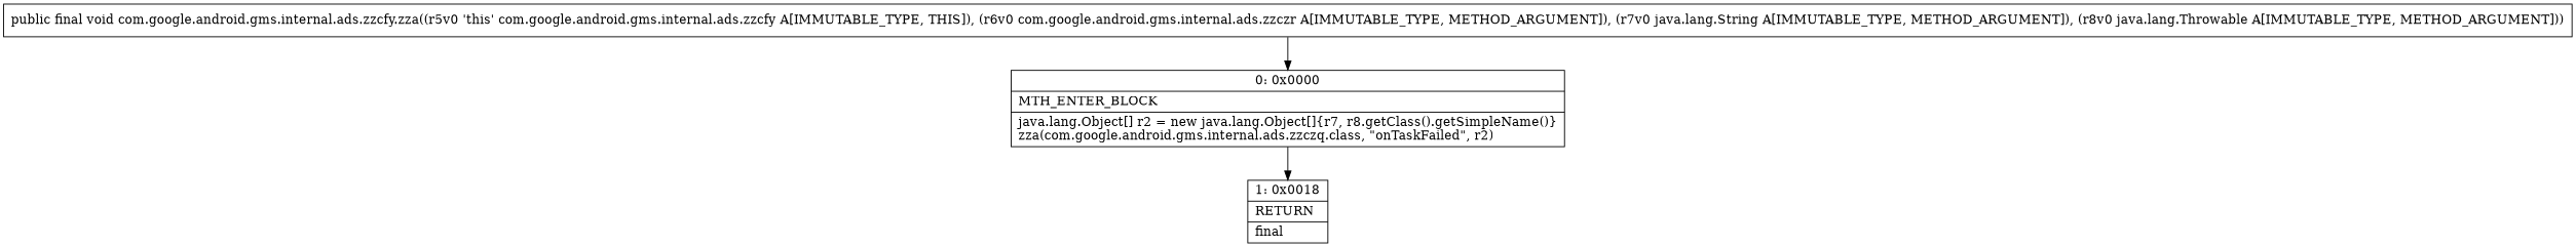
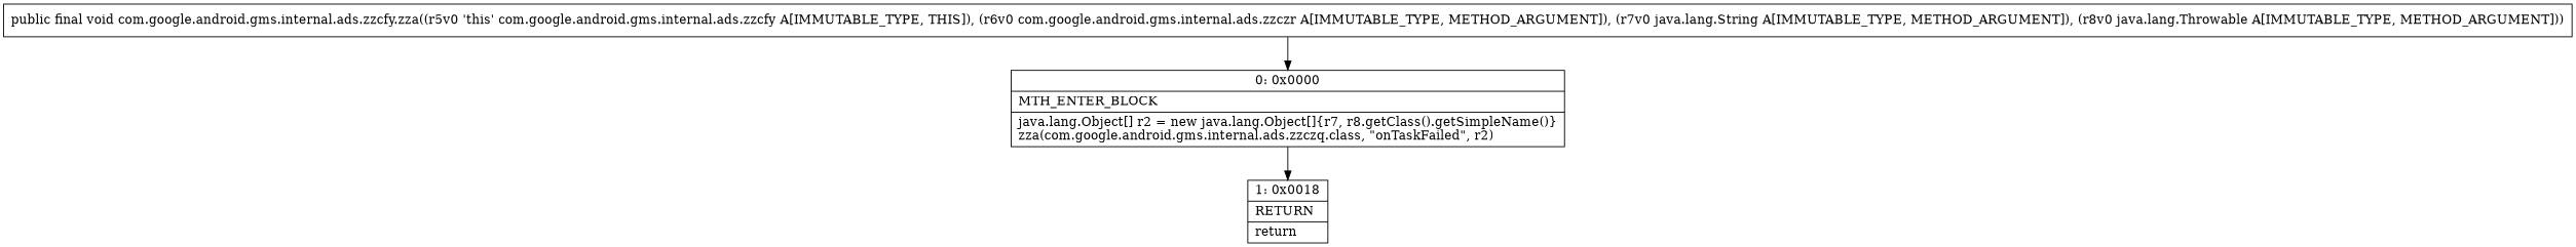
  digraph {
    fontname="DejaVu Serif"
    node [shape=record fontname="DejaVu Serif"]
    edge [fontname="DejaVu Serif"]
    n1 [label="{0\:\ 0x0000|MTH_ENTER_BLOCK\l|java.lang.Object[] r2 = new java.lang.Object[]\{r7, r8.getClass().getSimpleName()\}\lzza(com.google.android.gms.internal.ads.zzczq.class, \"onTaskFailed\", r2)\l}"]
-   n2 [label="{1\:\ 0x0018|RETURN\l|final\l}"]
+   n2 [label="{1\:\ 0x0018|RETURN\l|return\l}"]
    n3 [label="{public final void com.google.android.gms.internal.ads.zzcfy.zza((r5v0 'this' com.google.android.gms.internal.ads.zzcfy A[IMMUTABLE_TYPE, THIS]), (r6v0 com.google.android.gms.internal.ads.zzczr A[IMMUTABLE_TYPE, METHOD_ARGUMENT]), (r7v0 java.lang.String A[IMMUTABLE_TYPE, METHOD_ARGUMENT]), (r8v0 java.lang.Throwable A[IMMUTABLE_TYPE, METHOD_ARGUMENT])) }"]
    n1 -> n2
    n3 -> n1
  }
